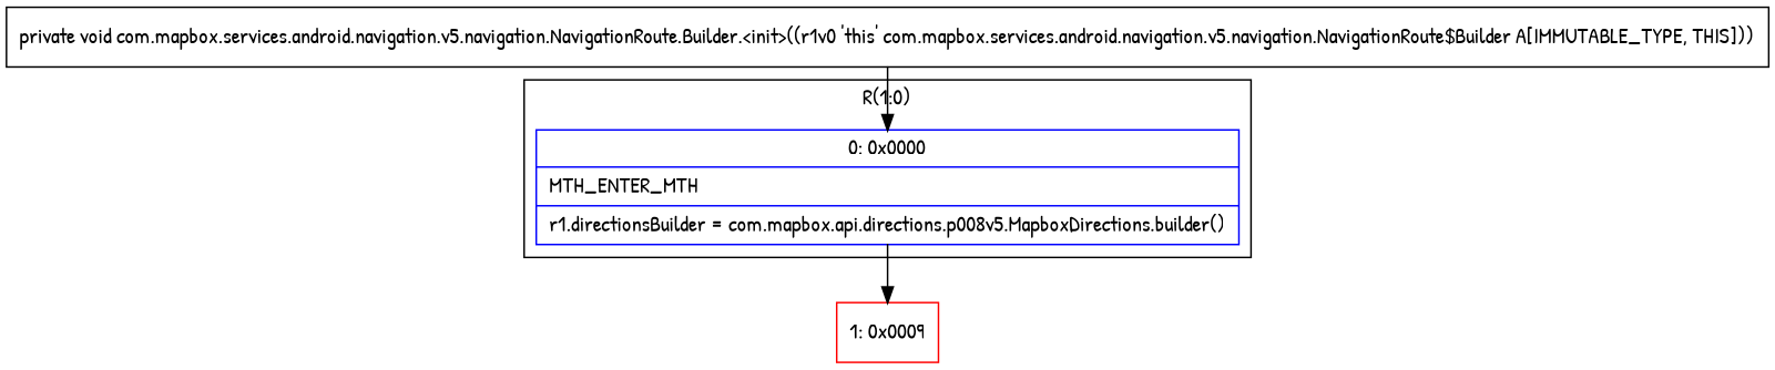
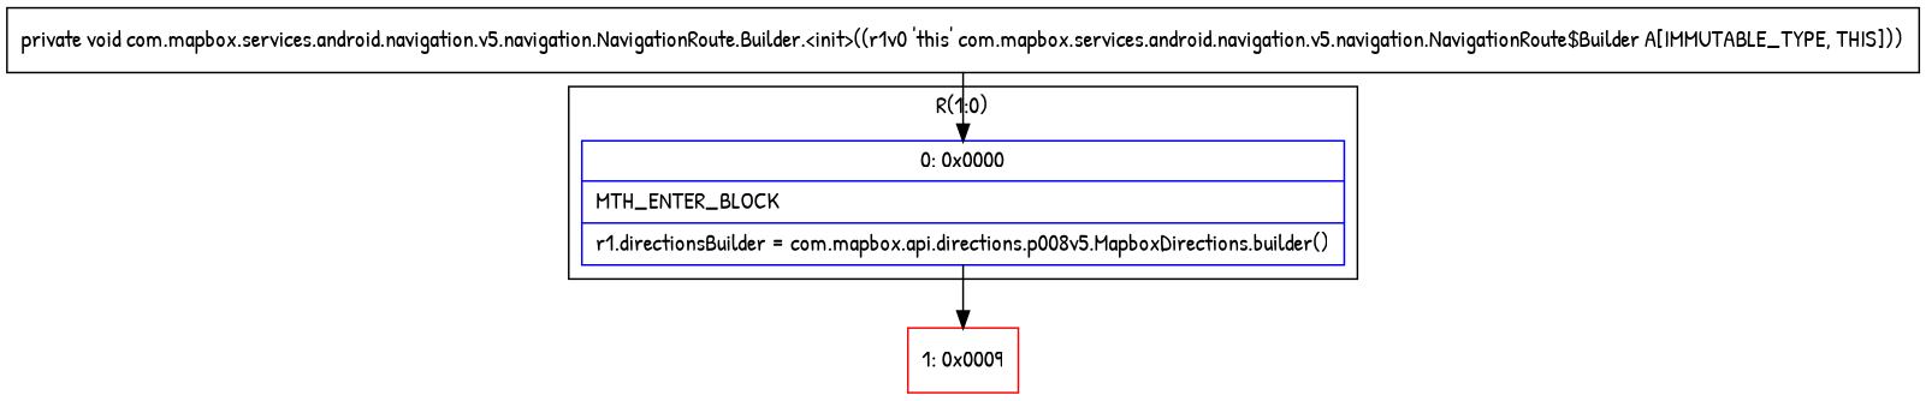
  digraph {
    fontname="Patrick Hand"
    node [shape=record fontname="Patrick Hand"]
    edge [fontname="Patrick Hand"]
-   n1 [color=blue label="{0\:\ 0x0000|MTH_ENTER_MTH\l|r1.directionsBuilder = com.mapbox.api.directions.p008v5.MapboxDirections.builder()\l}"]
+   n1 [color=blue label="{0\:\ 0x0000|MTH_ENTER_BLOCK\l|r1.directionsBuilder = com.mapbox.api.directions.p008v5.MapboxDirections.builder()\l}"]
    n2 [color=red label="{1\:\ 0x0009}"]
    n3 [label="{private void com.mapbox.services.android.navigation.v5.navigation.NavigationRoute.Builder.\<init\>((r1v0 'this' com.mapbox.services.android.navigation.v5.navigation.NavigationRoute$Builder A[IMMUTABLE_TYPE, THIS])) }"]
    subgraph cluster_1 {
      label="R(1:0)"
      n1
    }
    n1 -> n2
    n3 -> n1
  }
